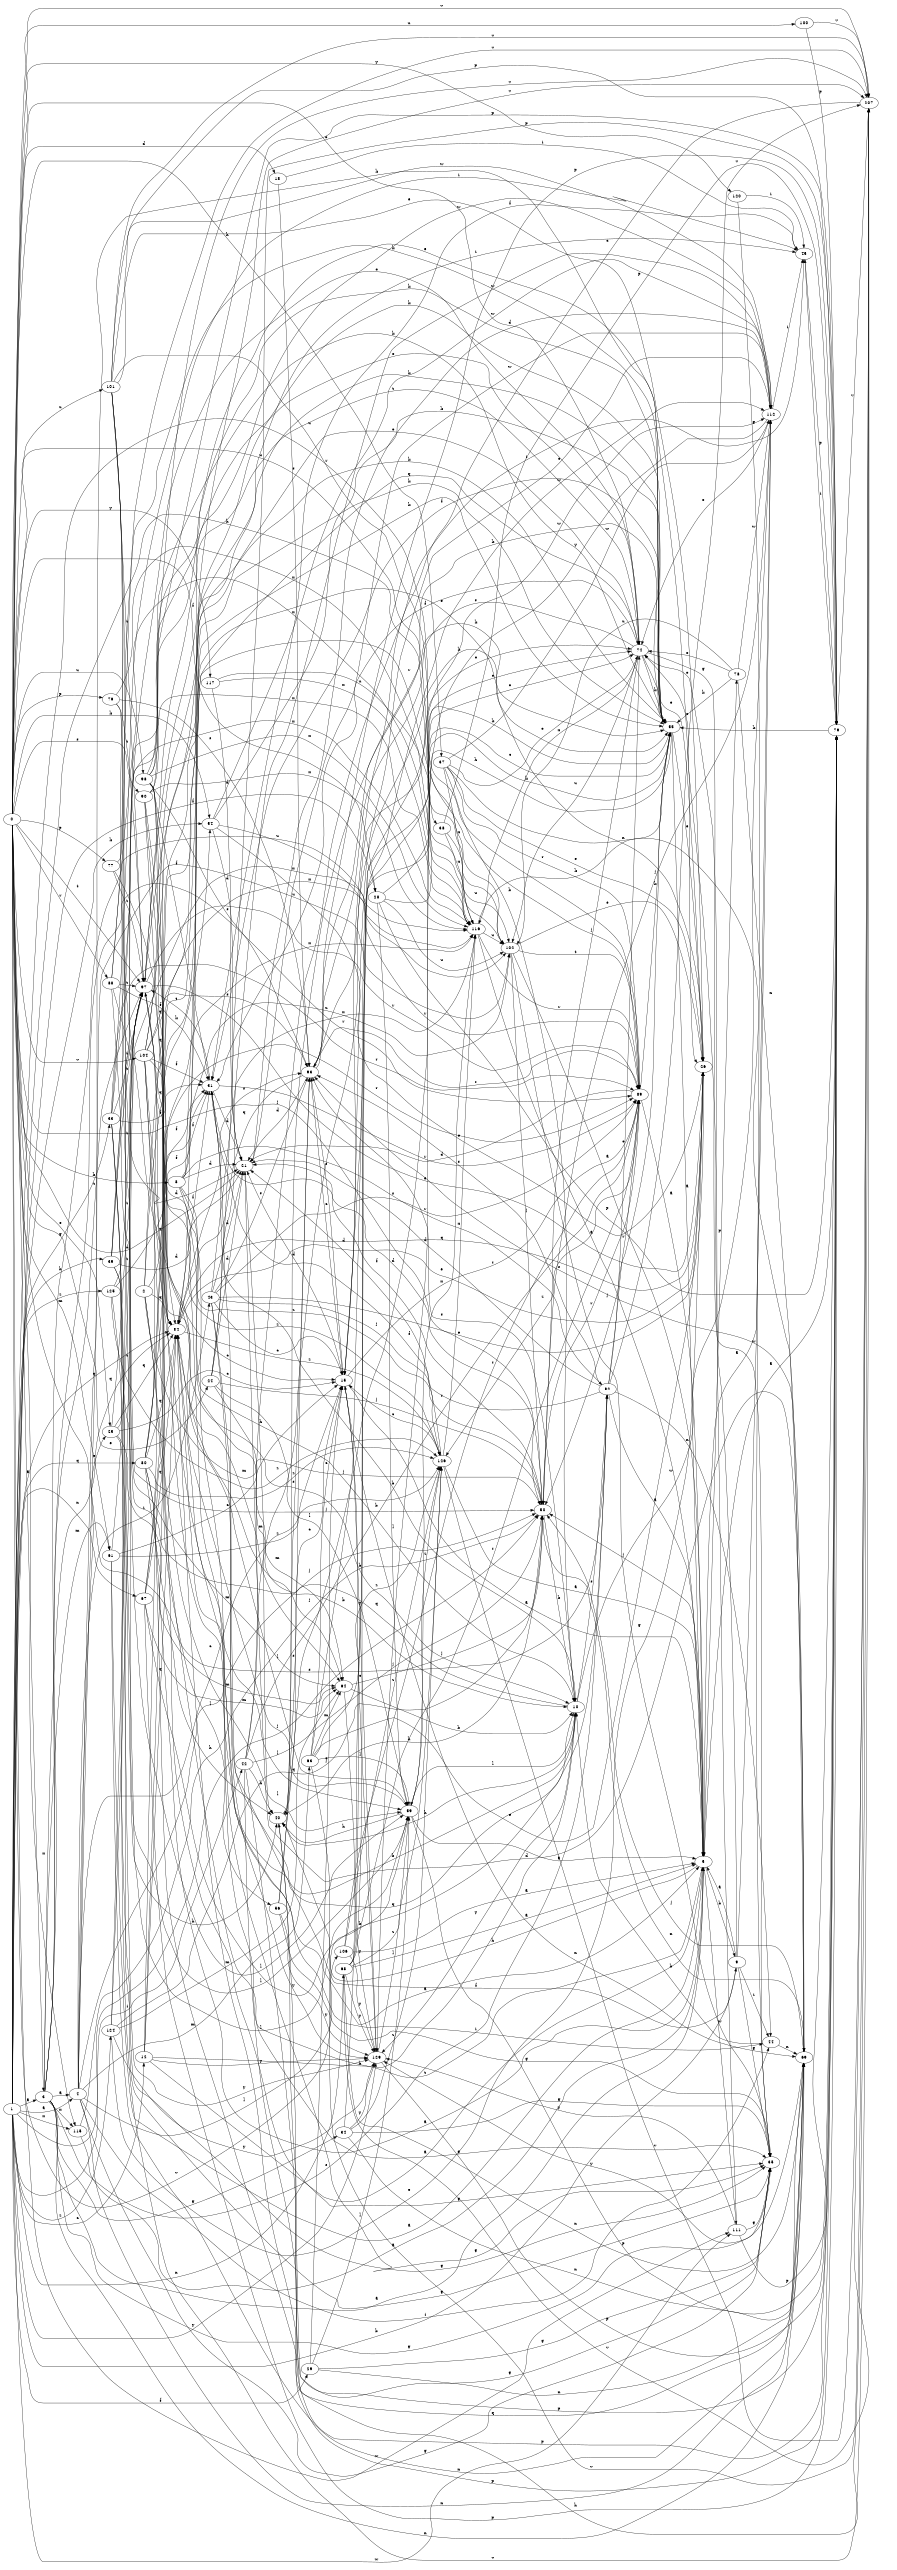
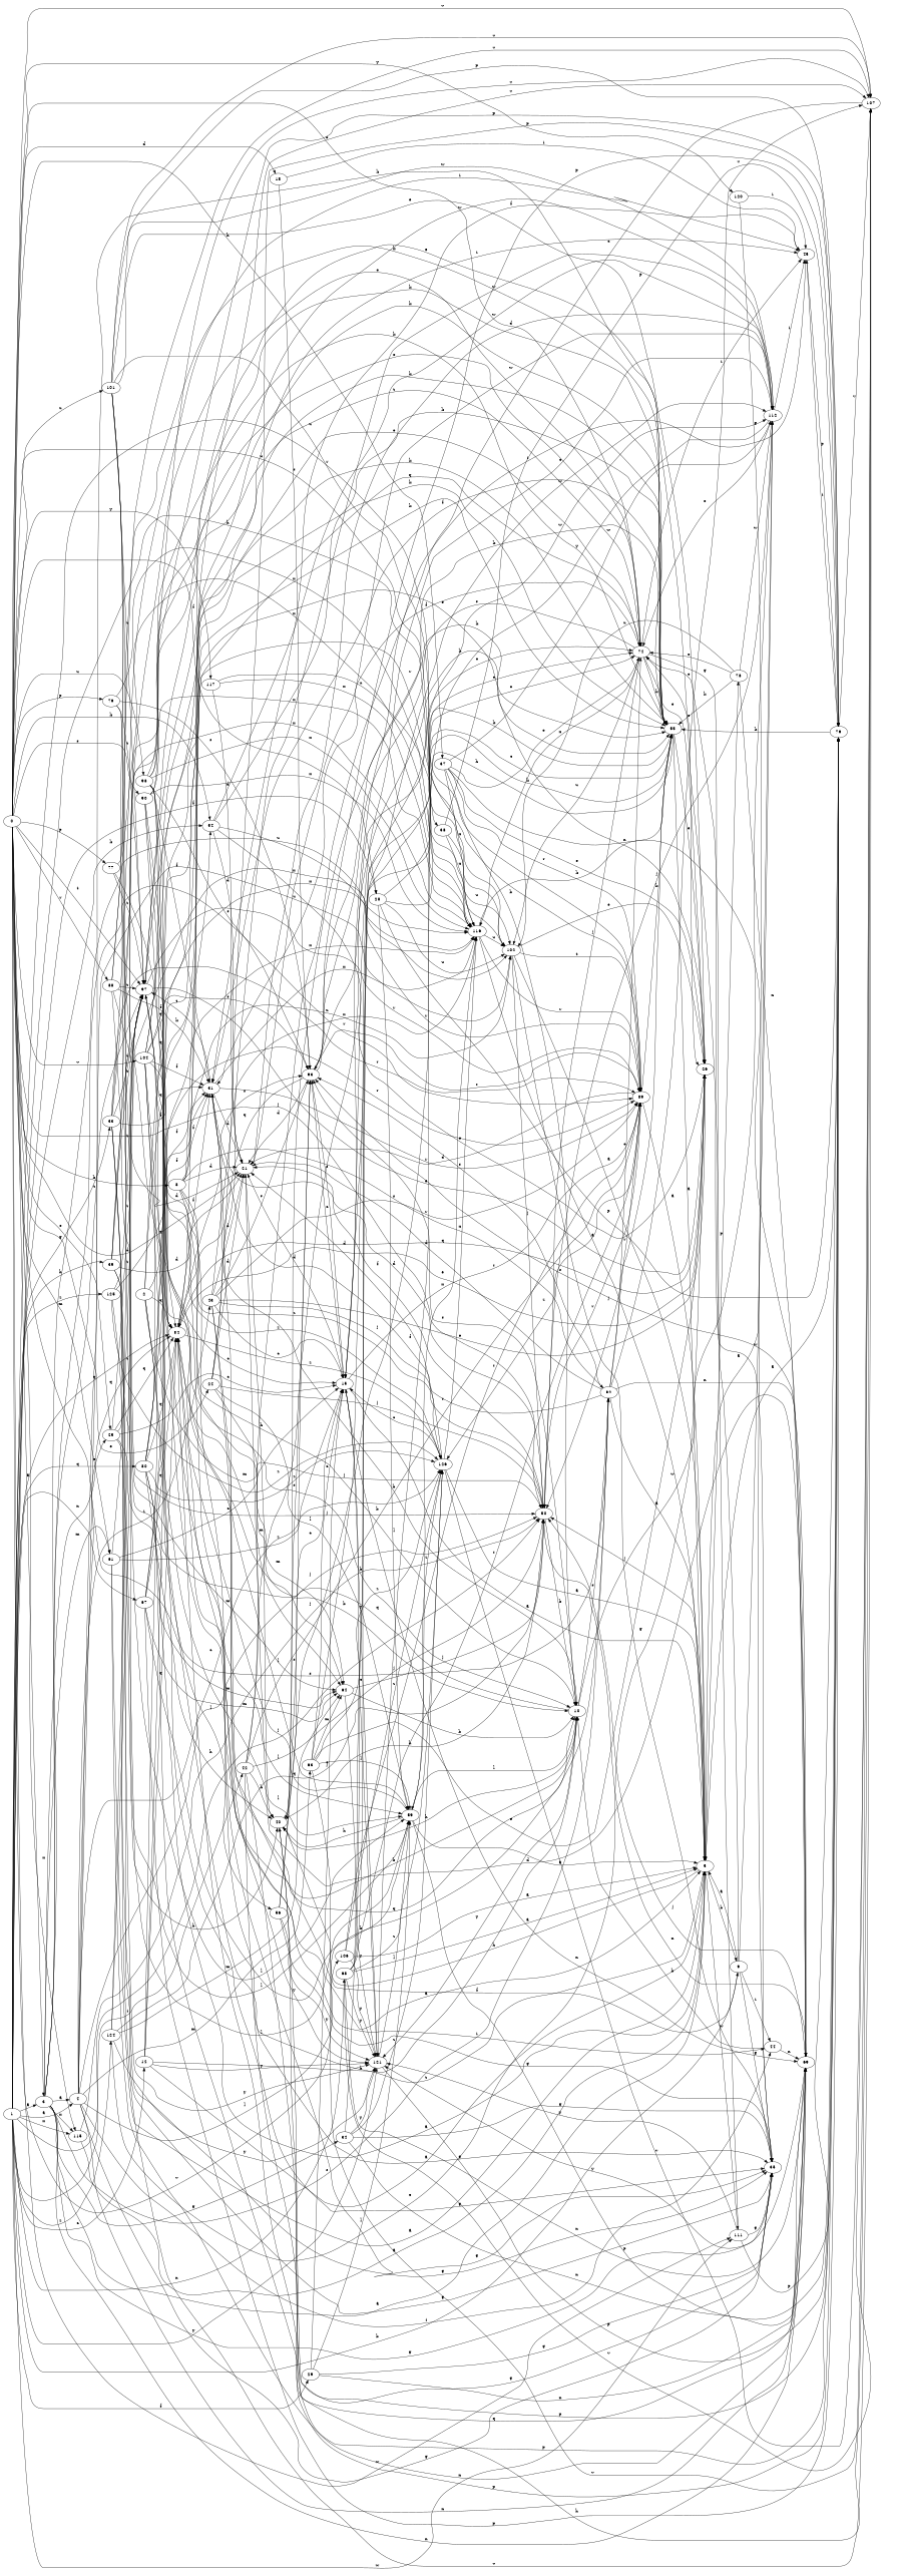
  strict digraph {
    rankdir=LR
    0
    3
    8
    18
    21
    24
    25
    28
    37
    50
    54
    61
    74
    76
    77
    88
    90
    92
    97
    98
-   100
    101
    102
    104
    106
-   107 [label=207]
+   107
    111
    115
    117
    120
    4
    84
    89
    5
    34
    35
    69
    31
    44
    10
    26
    64
    93
    45
    40
    112
    59
    79
    55
    15
    116
    126
-   121 [label=129]
+   121
    1
    9
    12
    29
    33
    38
    39
    42
    67
    68
    80
    124
    125
    43
    63
    2
    56
    78
    0 -> 3 [label=a]
    0 -> 8 [label=b]
    0 -> 18 [label=d]
    0 -> 21 [label=d]
    0 -> 24 [label=e]
    0 -> 25 [label=e]
    0 -> 28 [label=f]
    0 -> 37 [label=h]
    0 -> 50 [label=j]
    0 -> 54 [label=k]
    0 -> 61 [label=m]
    0 -> 74 [label=o]
    0 -> 76 [label=p]
    0 -> 77 [label=p]
    0 -> 88 [label=r]
    0 -> 90 [label=s]
    0 -> 92 [label=s]
    0 -> 97 [label=t]
    0 -> 98 [label=u]
-   0 -> 100 [label=u]
    0 -> 101 [label=u]
    0 -> 102 [label=u]
    0 -> 104 [label=v]
    0 -> 106 [label=v]
    0 -> 107 [label=v]
    0 -> 111 [label=w]
    0 -> 115 [label=x]
    0 -> 117 [label=y]
    0 -> 120 [label=y]
    3 -> 61 [label=m]
    3 -> 92 [label=s]
    3 -> 97 [label=t]
    3 -> 102 [label=u]
    3 -> 115 [label=x]
    3 -> 4 [label=a]
    3 -> 84 [label=q]
    3 -> 89 [label=r]
    3 -> 5 [label=a]
    3 -> 34 [label=g]
    3 -> 35 [label=g]
    3 -> 69 [label=n]
    8 -> 21 [label=d]
    8 -> 92 [label=s]
    8 -> 89 [label=r]
    8 -> 31 [label=f]
    8 -> 44 [label=i]
    8 -> 10 [label=b]
    8 -> 26 [label=e]
    8 -> 64 [label=m]
    18 -> 93 [label=s]
    18 -> 45 [label=i]
    21 -> 40 [label=h]
    21 -> 112 [label=w]
    24 -> 21 [label=d]
    24 -> 50 [label=j]
    24 -> 64 [label=m]
    24 -> 112 [label=w]
    24 -> 59 [label=l]
    24 -> 79 [label=p]
    25 -> 97 [label=t]
    25 -> 84 [label=q]
    25 -> 64 [label=m]
    25 -> 40 [label=h]
    25 -> 55 [label=k]
    25 -> 15 [label=c]
    28 -> 74 [label=o]
    28 -> 102 [label=u]
    28 -> 59 [label=l]
    28 -> 79 [label=p]
    28 -> 55 [label=k]
    37 -> 74 [label=o]
    37 -> 89 [label=r]
    37 -> 69 [label=n]
    37 -> 10 [label=b]
    37 -> 26 [label=e]
    37 -> 112 [label=w]
    37 -> 116 [label=x]
    50 -> 21 [label=d]
    50 -> 89 [label=r]
    50 -> 69 [label=n]
    50 -> 31 [label=f]
    50 -> 10 [label=b]
    50 -> 40 [label=h]
    54 -> 21 [label=d]
    54 -> 89 [label=r]
    54 -> 26 [label=e]
    54 -> 112 [label=w]
    54 -> 55 [label=k]
    61 -> 97 [label=t]
    61 -> 5 [label=a]
    61 -> 69 [label=n]
    61 -> 15 [label=c]
    61 -> 126 [label=z]
    74 -> 50 [label=j]
    74 -> 97 [label=t]
    74 -> 102 [label=u]
    74 -> 84 [label=q]
    74 -> 35 [label=g]
    74 -> 31 [label=f]
    74 -> 26 [label=e]
    74 -> 93 [label=s]
+   74 -> 45 [label=i]
    74 -> 55 [label=k]
    74 -> 116 [label=x]
    76 -> 97 [label=t]
    76 -> 93 [label=s]
    76 -> 59 [label=l]
    76 -> 116 [label=x]
    77 -> 97 [label=t]
    77 -> 107 [label=v]
    77 -> 126 [label=z]
    88 -> 21 [label=d]
    88 -> 97 [label=t]
    88 -> 31 [label=f]
    88 -> 10 [label=b]
    88 -> 55 [label=k]
    88 -> 116 [label=x]
    90 -> 84 [label=q]
    90 -> 64 [label=m]
    90 -> 59 [label=l]
    90 -> 79 [label=p]
    90 -> 55 [label=k]
    90 -> 116 [label=x]
    92 -> 21 [label=d]
    92 -> 74 [label=o]
    92 -> 107 [label=v]
    92 -> 84 [label=q]
    92 -> 89 [label=r]
    92 -> 5 [label=a]
-   92 -> 44 [label=n]
+   92 -> 69 [label=n]
    92 -> 31 [label=f]
    92 -> 93 [label=s]
    97 -> 84 [label=q]
    97 -> 89 [label=r]
    97 -> 35 [label=g]
    97 -> 26 [label=e]
    97 -> 112 [label=w]
    97 -> 55 [label=k]
    98 -> 74 [label=o]
    98 -> 107 [label=v]
    98 -> 84 [label=q]
    98 -> 5 [label=a]
    98 -> 31 [label=f]
    98 -> 26 [label=e]
    98 -> 93 [label=s]
    98 -> 116 [label=x]
    98 -> 126 [label=z]
-   100 -> 107 [label=v]
-   100 -> 79 [label=p]
    101 -> 50 [label=j]
    101 -> 97 [label=t]
    101 -> 102 [label=u]
    101 -> 107 [label=v]
    101 -> 26 [label=e]
    101 -> 64 [label=m]
    101 -> 112 [label=w]
    101 -> 79 [label=p]
    101 -> 15 [label=c]
    102 -> 50 [label=j]
    102 -> 89 [label=t]
    102 -> 5 [label=a]
    102 -> 35 [label=g]
    102 -> 26 [label=e]
    104 -> 107 [label=v]
    104 -> 84 [label=q]
    104 -> 35 [label=g]
    104 -> 31 [label=f]
    104 -> 10 [label=b]
    104 -> 93 [label=s]
    104 -> 59 [label=l]
    104 -> 55 [label=k]
    104 -> 116 [label=x]
    106 -> 89 [label=r]
    106 -> 5 [label=a]
    106 -> 126 [label=z]
    106 -> 121 [label=y]
    107 -> 40 [label=h]
    107 -> 15 [label=c]
    111 -> 74 [label=o]
    111 -> 35 [label=g]
    111 -> 79 [label=p]
    111 -> 121 [label=y]
    115 -> 50 [label=j]
    115 -> 5 [label=a]
    117 -> 21 [label=d]
    117 -> 102 [label=u]
    117 -> 116 [label=x]
    120 -> 35 [label=g]
    120 -> 45 [label=i]
    4 -> 25 [label=e]
    4 -> 50 [label=j]
    4 -> 102 [label=u]
    4 -> 35 [label=g]
    4 -> 69 [label=n]
    4 -> 44 [label=i]
    4 -> 59 [label=l]
    4 -> 55 [label=k]
    4 -> 15 [label=c]
    4 -> 43 [label=i]
    4 -> 63 [label=m]
    84 -> 35 [label=g]
    84 -> 31 [label=f]
    84 -> 26 [label=e]
    84 -> 93 [label=s]
    84 -> 126 [label=z]
    89 -> 21 [label=d]
    89 -> 5 [label=a]
    89 -> 55 [label=k]
    89 -> 126 [label=z]
    5 -> 50 [label=j]
    5 -> 97 [label=t]
    5 -> 111 [label=w]
    5 -> 40 [label=h]
    5 -> 9 [label=b]
    5 -> 78 [label=p]
    34 -> 35 [label=g]
    34 -> 69 [label=n]
    34 -> 112 [label=w]
    34 -> 126 [label=z]
    34 -> 121 [label=y]
    69 -> 21 [label=d]
    69 -> 50 [label=j]
    69 -> 84 [label=q]
    69 -> 93 [label=s]
    69 -> 121 [label=y]
    31 -> 21 [label=d]
    31 -> 97 [label=t]
    31 -> 89 [label=r]
    31 -> 10 [label=b]
+   31 -> 116 [label=x]
    44 -> 69 [label=n]
    44 -> 10 [label=b]
    10 -> 92 [label=s]
    10 -> 84 [label=q]
    10 -> 93 [label=s]
    10 -> 40 [label=h]
    10 -> 112 [label=w]
    10 -> 59 [label=l]
    10 -> 121 [label=y]
    26 -> 84 [label=q]
    64 -> 50 [label=j]
    64 -> 10 [label=b]
    64 -> 121 [label=y]
    93 -> 21 [label=d]
    93 -> 74 [label=o]
    93 -> 84 [label=q]
    93 -> 89 [label=r]
    93 -> 79 [label=p]
    93 -> 55 [label=k]
    93 -> 15 [label=c]
    45 -> 31 [label=f]
    45 -> 79 [label=p]
    40 -> 93 [label=s]
    40 -> 79 [label=p]
    40 -> 55 [label=k]
    112 -> 21 [label=d]
    112 -> 50 [label=j]
    112 -> 74 [label=o]
    112 -> 5 [label=a]
    112 -> 45 [label=i]
    112 -> 15 [label=c]
    112 -> 121 [label=y]
    59 -> 84 [label=q]
    59 -> 5 [label=a]
    59 -> 40 [label=h]
    59 -> 79 [label=p]
    59 -> 116 [label=x]
    59 -> 126 [label=z]
    79 -> 107 [label=v]
    79 -> 5 [label=a]
    79 -> 45 [label=i]
    79 -> 55 [label=k]
    55 -> 50 [label=j]
    55 -> 5 [label=a]
    55 -> 31 [label=f]
    55 -> 26 [label=e]
    55 -> 40 [label=h]
    55 -> 15 [label=c]
    15 -> 21 [label=d]
    15 -> 89 [label=r]
    15 -> 5 [label=a]
    15 -> 69 [label=n]
    15 -> 93 [label=s]
    15 -> 121 [label=y]
    116 -> 102 [label=u]
    116 -> 89 [label=r]
    116 -> 5 [label=a]
    116 -> 55 [label=k]
    126 -> 21 [label=d]
    126 -> 107 [label=v]
    126 -> 5 [label=a]
    126 -> 15 [label=c]
    126 -> 116 [label=x]
    121 -> 59 [label=l]
    121 -> 79 [label=p]
    121 -> 15 [label=c]
    1 -> 3 [label=a]
    1 -> 28 [label=f]
    1 -> 50 [label=j]
    1 -> 54 [label=k]
    1 -> 111 [label=w]
    1 -> 115 [label=x]
    1 -> 4 [label=a]
    1 -> 84 [label=q]
    1 -> 89 [label=r]
    1 -> 121 [label=y]
    1 -> 9 [label=b]
    1 -> 12 [label=c]
    1 -> 29 [label=f]
    1 -> 33 [label=g]
    1 -> 38 [label=h]
    1 -> 39 [label=h]
    1 -> 42 [label=i]
    1 -> 67 [label=n]
    1 -> 68 [label=n]
    1 -> 80 [label=q]
    1 -> 124 [label=z]
    1 -> 125 [label=z]
    9 -> 74 [label=o]
    9 -> 5 [label=a]
    9 -> 35 [label=g]
    9 -> 31 [label=f]
    9 -> 44 [label=i]
    9 -> 112 [label=w]
    12 -> 84 [label=q]
    12 -> 5 [label=a]
    12 -> 31 [label=f]
    12 -> 10 [label=b]
    12 -> 55 [label=k]
    12 -> 121 [label=y]
    29 -> 35 [label=g]
    29 -> 69 [label=n]
    29 -> 59 [label=l]
    29 -> 15 [label=c]
    33 -> 97 [label=t]
    33 -> 89 [label=r]
    33 -> 35 [label=g]
    33 -> 31 [label=f]
    33 -> 45 [label=i]
    33 -> 59 [label=l]
    33 -> 116 [label=x]
    33 -> 121 [label=y]
    38 -> 102 [label=u]
    38 -> 79 [label=p]
    38 -> 116 [label=x]
    39 -> 21 [label=d]
    39 -> 74 [label=o]
    39 -> 97 [label=t]
    39 -> 35 [label=g]
    39 -> 59 [label=l]
    39 -> 116 [label=x]
    42 -> 50 [label=j]
    42 -> 89 [label=r]
    42 -> 35 [label=g]
    42 -> 45 [label=i]
    42 -> 40 [label=h]
    42 -> 79 [label=p]
    42 -> 55 [label=k]
    67 -> 84 [label=q]
    67 -> 10 [label=b]
    67 -> 64 [label=m]
    67 -> 45 [label=i]
    67 -> 79 [label=p]
    67 -> 55 [label=k]
    68 -> 74 [label=o]
    68 -> 107 [label=v]
    68 -> 89 [label=r]
    68 -> 5 [label=a]
    68 -> 69 [label=n]
    68 -> 112 [label=w]
    68 -> 126 [label=z]
    68 -> 121 [label=y]
    80 -> 74 [label=o]
    80 -> 102 [label=u]
    80 -> 84 [label=q]
    80 -> 5 [label=a]
    80 -> 40 [label=h]
    80 -> 79 [label=p]
    80 -> 116 [label=x]
    80 -> 126 [label=z]
    124 -> 50 [label=j]
    124 -> 97 [label=t]
    124 -> 26 [label=e]
    124 -> 64 [label=m]
    124 -> 116 [label=x]
    124 -> 121 [label=y]
    125 -> 97 [label=t]
    125 -> 107 [label=v]
    125 -> 89 [label=r]
    125 -> 126 [label=z]
    43 -> 21 [label=d]
    43 -> 50 [label=j]
    43 -> 89 [label=r]
    43 -> 10 [label=b]
    43 -> 26 [label=e]
    43 -> 93 [label=s]
    43 -> 15 [label=c]
    43 -> 116 [label=x]
    43 -> 121 [label=y]
    63 -> 107 [label=v]
    63 -> 26 [label=e]
    63 -> 64 [label=m]
    63 -> 59 [label=l]
    63 -> 55 [label=k]
    63 -> 15 [label=c]
    63 -> 126 [label=z]
    2 -> 50 [label=j]
    2 -> 54 [label=k]
    2 -> 84 [label=q]
    2 -> 31 [label=f]
    2 -> 59 [label=l]
    2 -> 55 [label=k]
    2 -> 56 [label=l]
    56 -> 35 [label=g]
    56 -> 93 [label=s]
    56 -> 15 [label=c]
    56 -> 121 [label=y]
    78 -> 74 [label=o]
    78 -> 102 [label=u]
    78 -> 69 [label=n]
    78 -> 112 [label=w]
    78 -> 55 [label=k]
  }
